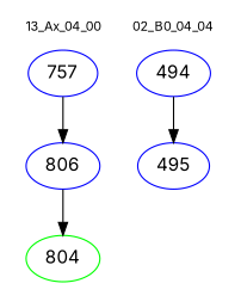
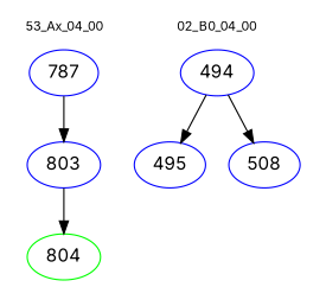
  digraph {
    fontname=Inter
    node [color=blue fontname=Inter]
    edge [color=black fontname=Inter]
-   n1 [label=757]
+   n1 [label=787]
    n2 [color=green label=804]
-   n3 [label=806]
+   n3 [label=803]
    n4 [label=494]
    n5 [label=495]
+   n6 [label=508]
    subgraph cluster_1 {
      color=white
      fontsize=10
-     label="13_Ax_04_00"
+     label="53_Ax_04_00"
      n1
      n2
      n3
    }
    subgraph cluster_2 {
      color=white
      fontsize=10
-     label="02_B0_04_04"
+     label="02_B0_04_00"
      n4
      n5
+     n6
    }
    n1 -> n3
    n3 -> n2
    n4 -> n5
+   n4 -> n6
  }
